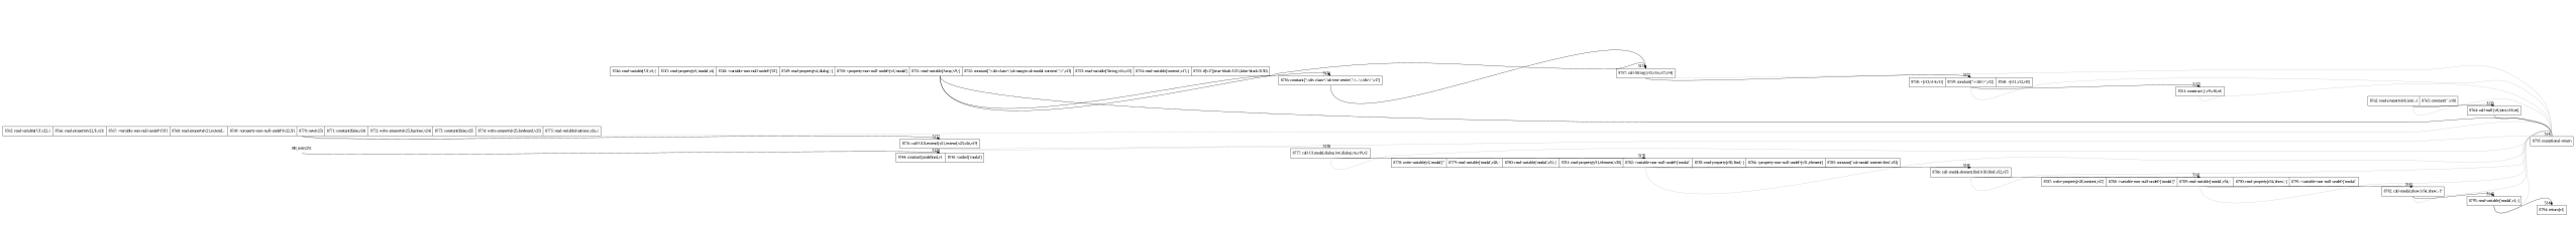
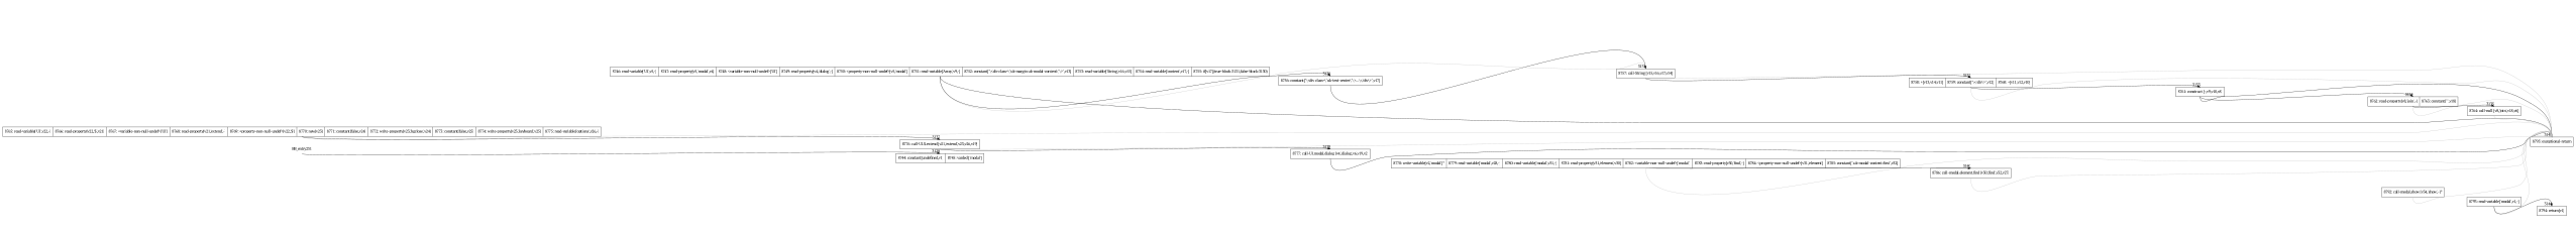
  digraph {
    fontname="PT Serif"
    rankdir=LR
    node [fontname="PT Serif" shape=record]
    edge [fontname="PT Serif" headport=n tailport=s]
    n1 [label=BB_entry231 shape=none]
    n2 [label="{8744: constant[undefined,v1]|8745: vardecl['modal']}"]
    n3 [label="{8746: read-variable['UI',v5,-]|8747: read-property[v5,'modal',v4]|8748: \<variable-non-null-undef\>['UI']|8749: read-property[v4,'dialog',-]|8750: \<property-non-null-undef\>[v5,'modal']|8751: read-variable['Array',v9,-]|8752: constant[\"\\\<div class=\\\"uk-margin uk-modal-content\\\"\\\>\",v13]|8753: read-variable['String',v16,v15]|8754: read-variable['content',v17,-]|8755: if[v17](true-block:3131,false-block:3130)}"]
    n4 [label="{8757: call-String [v15,v16,v17,v14]}"]
    n5 [label="{8756: constant[\"\\\<div class=\\\"uk-text-center\\\"\\\>...\\\</div\\\>\",v17]}"]
    n6 [label="{8795: exceptional-return}"]
    n7 [label="{8758: +[v13,v14,v11]|8759: constant[\"\\\</div\\\>\",v12]|8760: +[v11,v12,v10]}"]
    n8 [label="{8761: construct [-,v9,v10,v8]}"]
    n9 [label="{8762: read-property[v8,'join',-]|8763: constant[\"\",v18]}"]
    n10 [label="{8764: call-null [v8,'join',v18,v6]}"]
    n11 [label="{8765: read-variable['UI',v22,-]|8766: read-property[v22,'$',v21]|8767: \<variable-non-null-undef\>['UI']|8768: read-property[v21,'extend',-]|8769: \<property-non-null-undef\>[v22,'$']|8770: new[v23]|8771: constant[false,v24]|8772: write-property[v23,'bgclose',v24]|8773: constant[false,v25]|8774: write-property[v23,'keyboard',v25]|8775: read-variable['options',v26,-]}"]
    n12 [label="{8776: call-UI.$.extend [v21,'extend',v23,v26,v19]}"]
    n13 [label="{8777: call-UI.modal.dialog [v4,'dialog',v6,v19,v2]}"]
    n14 [label="{8778: write-variable[v2,'modal']*|8779: read-variable['modal',v28,-]|8780: read-variable['modal',v31,-]|8781: read-property[v31,'element',v30]|8782: \<variable-non-null-undef\>['modal']|8783: read-property[v30,'find',-]|8784: \<property-non-null-undef\>[v31,'element']|8785: constant[\".uk-modal-content:first\",v32]}"]
    n15 [label="{8786: call-modal.element.find [v30,'find',v32,v27]}"]
-   n16 [label="{8787: write-property[v28,'content',v27]|8788: \<variable-non-null-undef\>['modal']*|8789: read-variable['modal',v34,-]|8790: read-property[v34,'show',-]|8791: \<variable-non-null-undef\>['modal']}"]
    n17 [label="{8792: call-modal.show [v34,'show',-]*}"]
    n18 [label="{8793: read-variable['modal',v1,-]}"]
    n19 [label="{8794: return[v1]}"]
    n1 -> n2 [headlabel="    3128"]
-   n3 -> n4 [headlabel="      3131"]
+   n3 -> n4 [headlabel="      3131" color=gray]
    n3 -> n5 [headlabel="      3130"]
    n3 -> n6 [color=black headlabel="      3145"]
    n4 -> n6 [color=gray]
    n4 -> n7 [headlabel="      3132"]
    n5 -> n4
    n7 -> n6 [color=gray]
    n7 -> n8 [headlabel="      3133"]
-   n8 -> n6 [color=gray]
+   n8 -> n6 [color=black]
+   n8 -> n9 [headlabel="      3134"]
    n9 -> n6 [color=gray]
    n9 -> n10 [headlabel="      3135"]
-   n10 -> n6 [color=black]
+   n10 -> n6 [color=gray]
    n11 -> n6 [color=gray]
    n11 -> n12 [headlabel="      3137"]
    n12 -> n6 [color=gray]
-   n12 -> n13 [headlabel="      3138" color=gray]
-   n13 -> n6 [color=gray]
-   n13 -> n14 [headlabel="      3139"]
+   n12 -> n13 [headlabel="      3138"]
+   n13 -> n6 [color=black]
    n14 -> n6 [color=gray]
    n14 -> n15 [headlabel="      3140"]
    n15 -> n6 [color=gray]
-   n15 -> n16 [headlabel="      3141"]
-   n16 -> n6 [color=gray]
-   n16 -> n17 [headlabel="      3142"]
    n17 -> n6 [color=gray]
-   n17 -> n18 [headlabel="      3143"]
    n18 -> n6 [color=gray]
    n18 -> n19 [headlabel="      3144"]
  }
